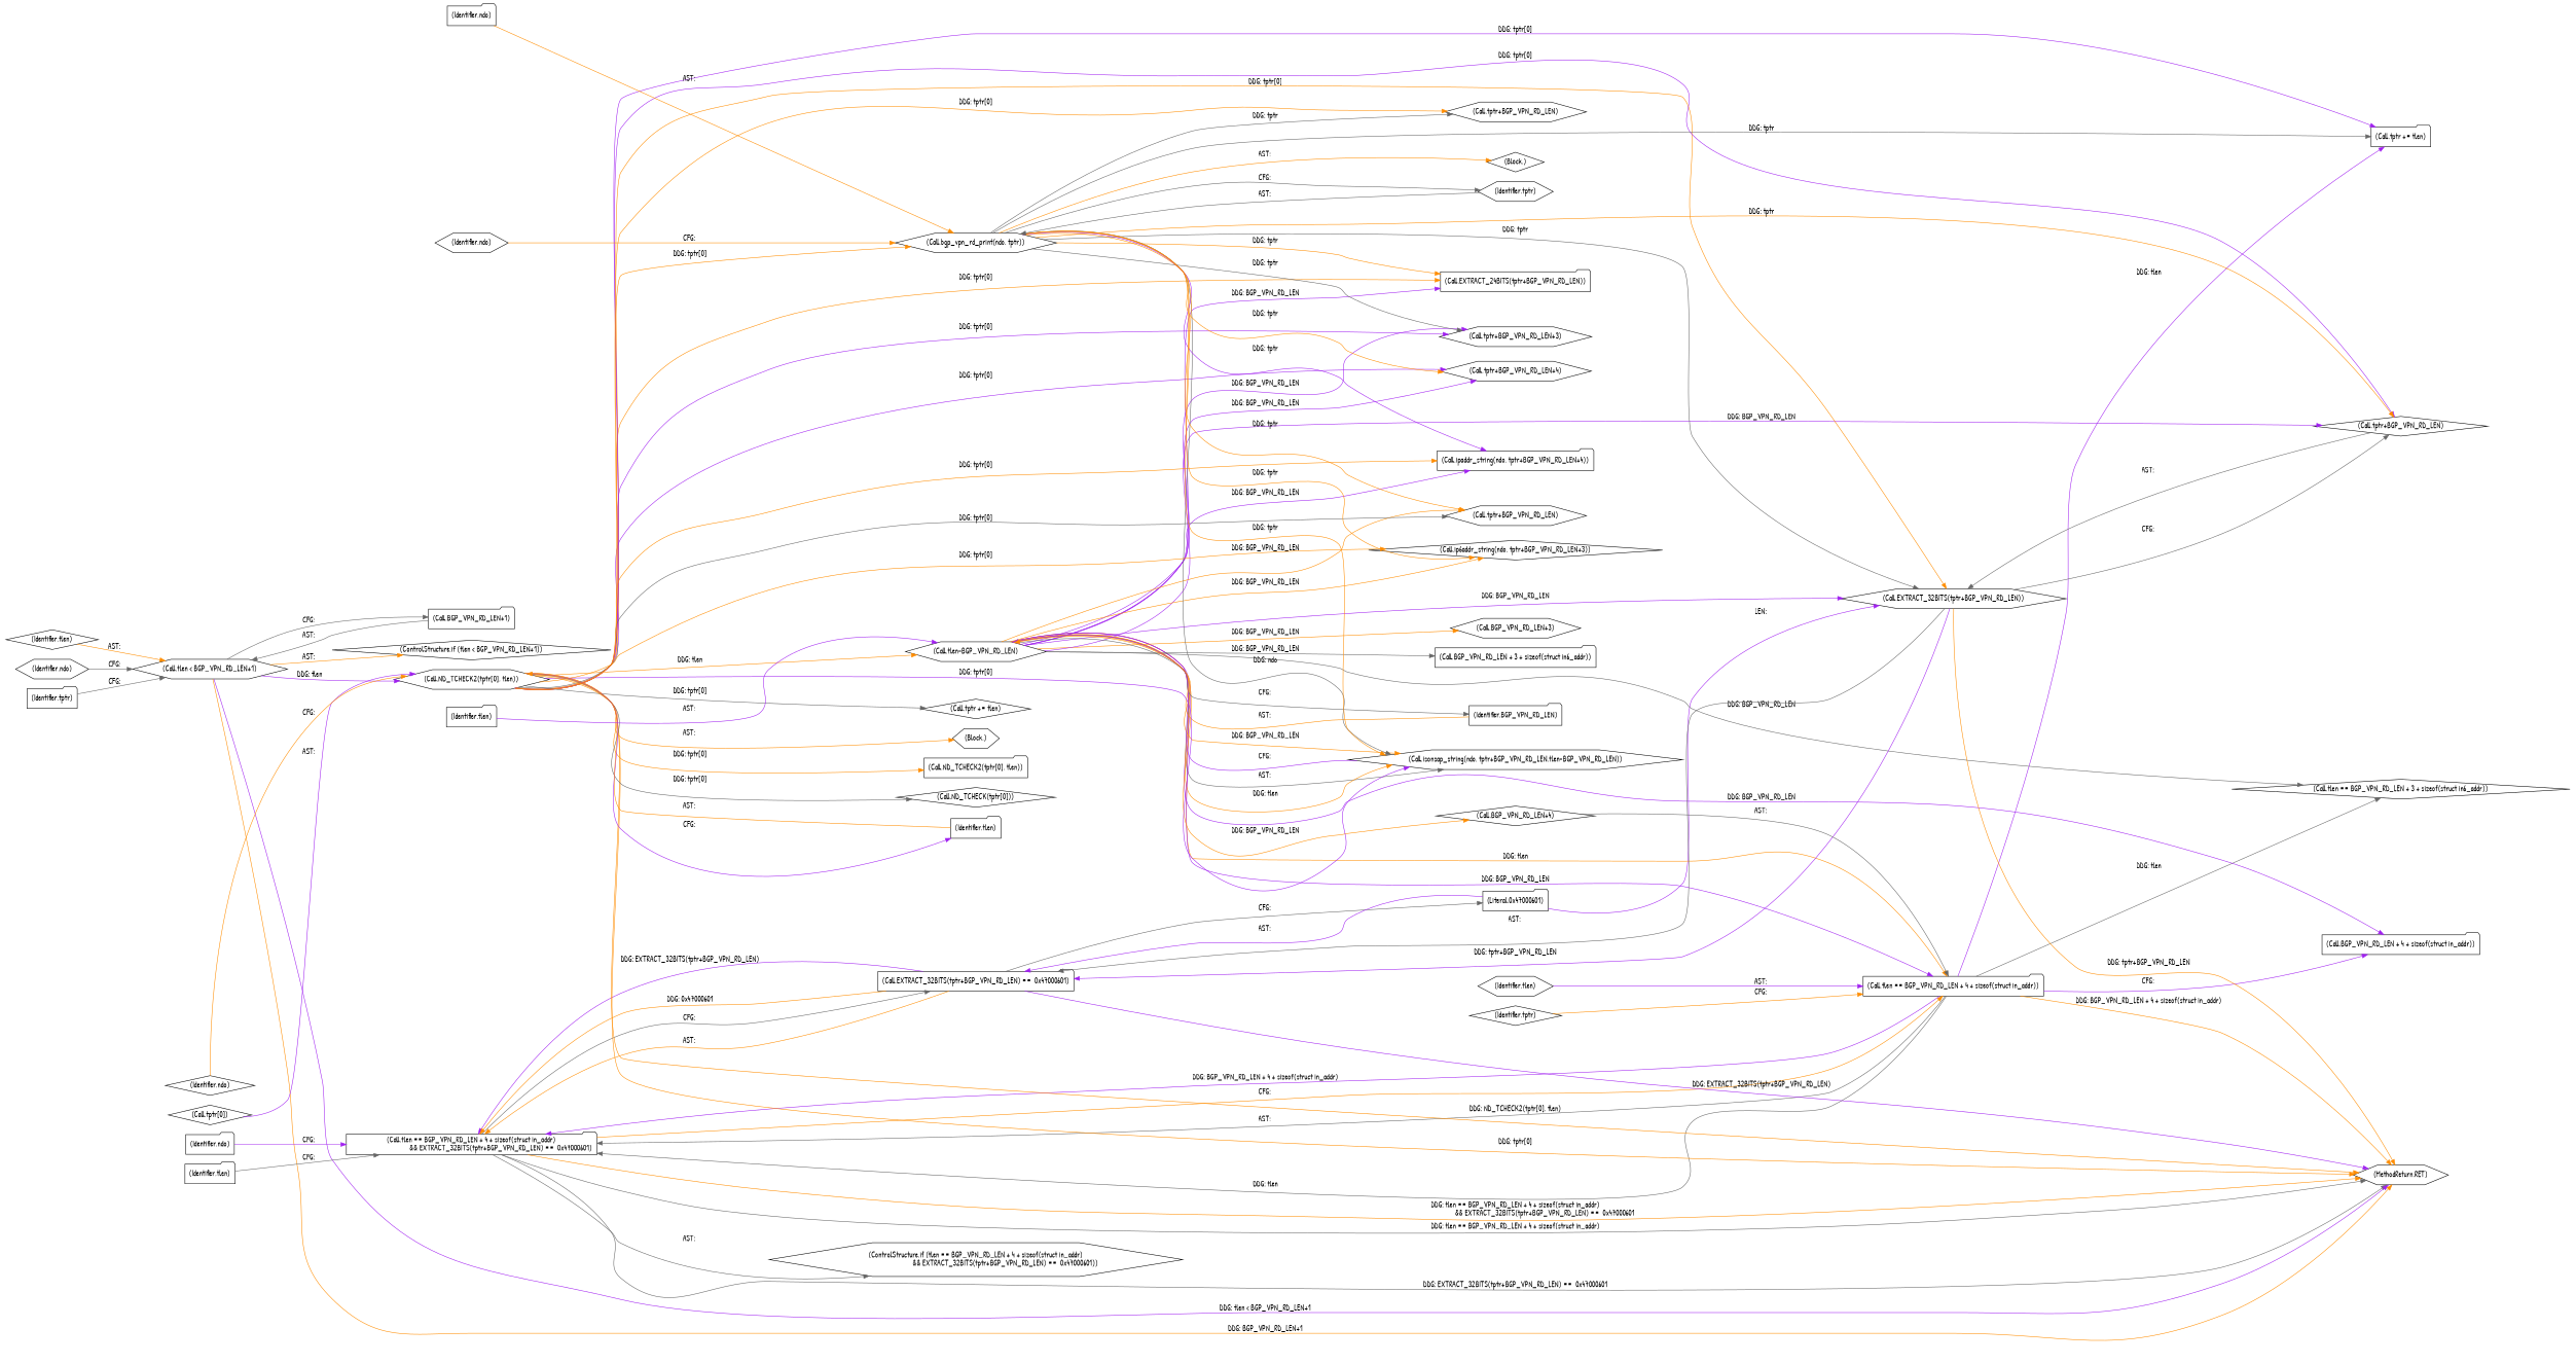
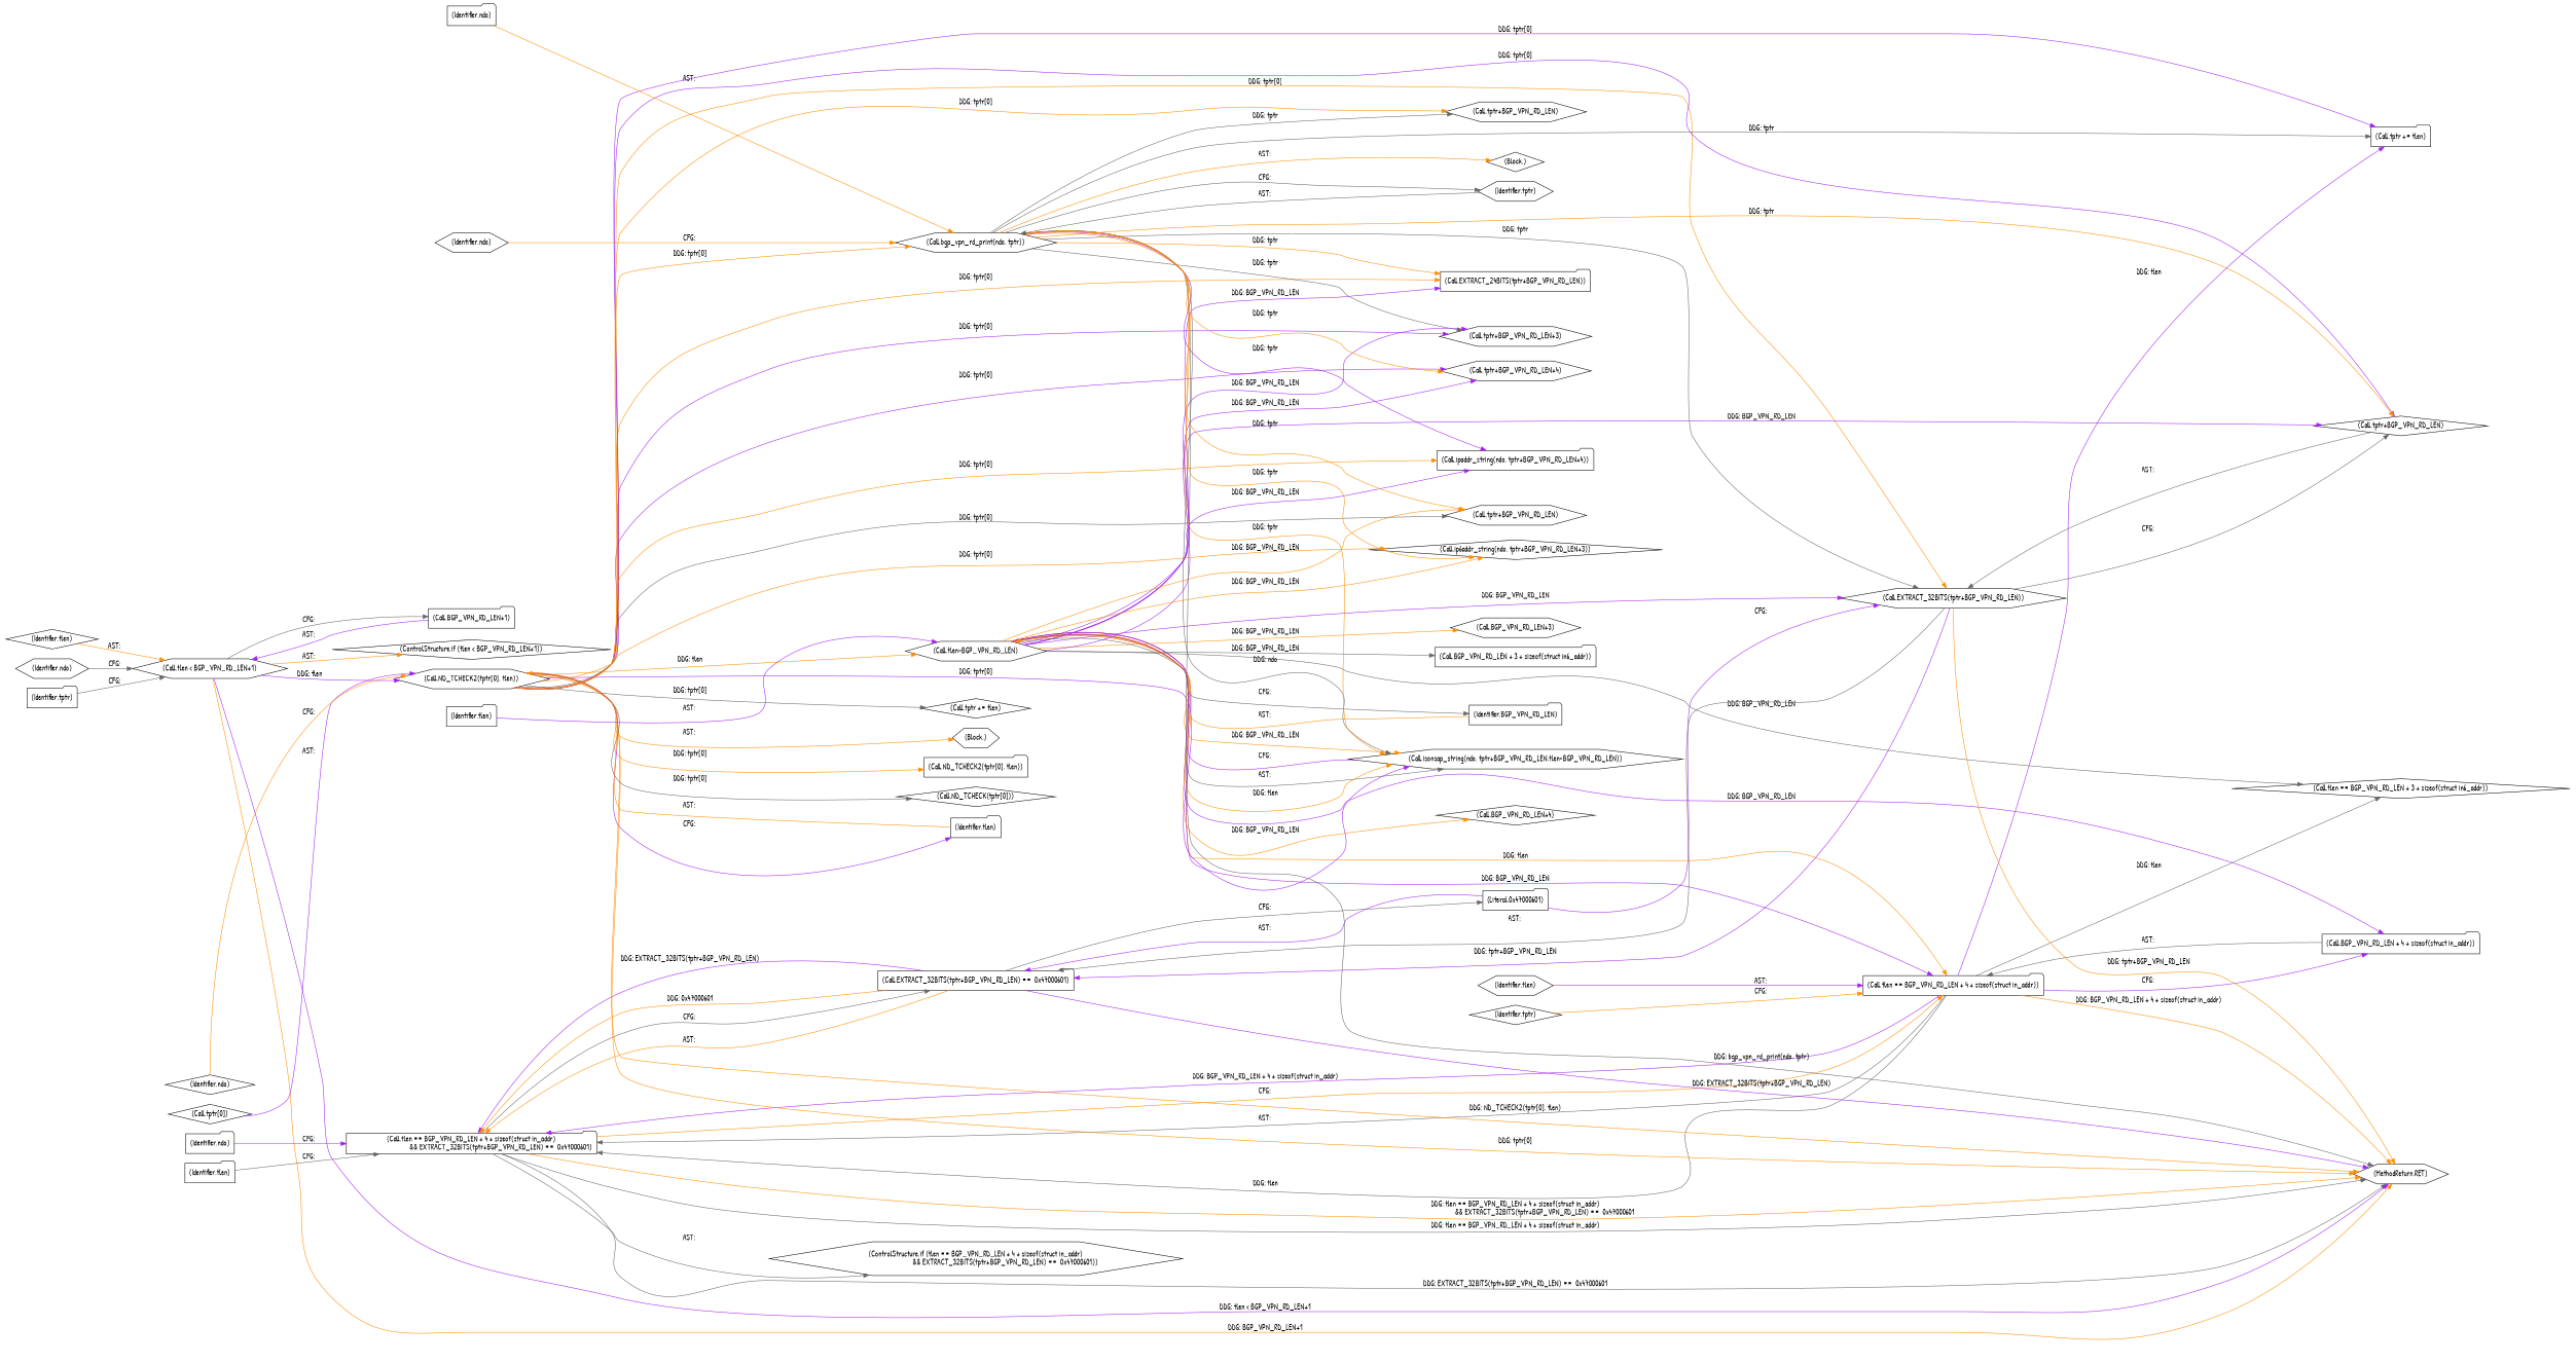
  digraph {
    fontname="Patrick Hand"
    rankdir=LR
    node [fontname="Patrick Hand" shape=folder]
    edge [color=darkorange fontname="Patrick Hand"]
    n1 [label="(Call,tlen == BGP_VPN_RD_LEN + 4 + sizeof(struct in_addr)\n                                    && EXTRACT_32BITS(tptr+BGP_VPN_RD_LEN) ==  0x47000601)"]
    n2 [label="(Call,tlen == BGP_VPN_RD_LEN + 4 + sizeof(struct in_addr))"]
    n3 [label="(Call,EXTRACT_32BITS(tptr+BGP_VPN_RD_LEN) ==  0x47000601)"]
    n4 [label="(ControlStructure,if (tlen == BGP_VPN_RD_LEN + 4 + sizeof(struct in_addr)\n                                    && EXTRACT_32BITS(tptr+BGP_VPN_RD_LEN) ==  0x47000601))" shape=hexagon]
    n5 [label="(MethodReturn,RET)" shape=hexagon]
    n6 [label="(Call,BGP_VPN_RD_LEN + 4 + sizeof(struct in_addr))"]
    n7 [label="(Call,tptr += tlen)"]
    n8 [label="(Call,tlen == BGP_VPN_RD_LEN + 3 + sizeof(struct in6_addr))" shape=diamond]
    n9 [label="(Literal,0x47000601)"]
    n10 [label="(Call,tlen-BGP_VPN_RD_LEN)" shape=hexagon]
    n11 [label="(Call,EXTRACT_32BITS(tptr+BGP_VPN_RD_LEN))" shape=hexagon]
    n12 [label="(Call,EXTRACT_24BITS(tptr+BGP_VPN_RD_LEN))"]
    n13 [label="(Call,BGP_VPN_RD_LEN+3)" shape=hexagon]
    n14 [label="(Call,BGP_VPN_RD_LEN + 3 + sizeof(struct in6_addr))"]
    n15 [label="(Call,isonsap_string(ndo, tptr+BGP_VPN_RD_LEN,tlen-BGP_VPN_RD_LEN))" shape=hexagon]
    n16 [label="(Call,tptr+BGP_VPN_RD_LEN+3)" shape=hexagon]
    n17 [label="(Call,tptr+BGP_VPN_RD_LEN+4)" shape=hexagon]
    n18 [label="(Call,tptr+BGP_VPN_RD_LEN)" shape=diamond]
    n19 [label="(Call,BGP_VPN_RD_LEN+4)" shape=diamond]
    n20 [label="(Call,ipaddr_string(ndo, tptr+BGP_VPN_RD_LEN+4))"]
    n21 [label="(Identifier,BGP_VPN_RD_LEN)"]
    n22 [label="(Call,tptr+BGP_VPN_RD_LEN)" shape=hexagon]
    n23 [label="(Call,ip6addr_string(ndo, tptr+BGP_VPN_RD_LEN+3))" shape=diamond]
    n24 [label="(Call,ND_TCHECK2(tptr[0], tlen))" shape=hexagon]
    n25 [label="(Call,bgp_vpn_rd_print(ndo, tptr))" shape=hexagon]
    n26 [label="(Call,tptr += tlen)" shape=diamond]
    n27 [label="(Block,)" shape=hexagon]
    n28 [label="(Call,ND_TCHECK2(tptr[0], tlen))"]
    n29 [label="(Call,ND_TCHECK(tptr[0]))" shape=diamond]
    n30 [label="(Identifier,tlen)"]
    n31 [label="(Call,tptr+BGP_VPN_RD_LEN)" shape=hexagon]
    n32 [label="(Block,)" shape=diamond]
    n33 [label="(Identifier,tptr)" shape=hexagon]
    n34 [label="(Call,tlen < BGP_VPN_RD_LEN+1)" shape=hexagon]
    n35 [label="(Call,BGP_VPN_RD_LEN+1)"]
    n36 [label="(ControlStructure,if (tlen < BGP_VPN_RD_LEN+1))" shape=diamond]
    n37 [label="(Identifier,tlen)" shape=diamond]
    n38 [label="(Identifier,tlen)" shape=hexagon]
    n39 [label="(Identifier,tptr)" shape=diamond]
    n40 [label="(Identifier,ndo)"]
    n41 [label="(Call,tptr[0])" shape=diamond]
    n42 [label="(Identifier,ndo)" shape=hexagon]
    n43 [label="(Identifier,ndo)"]
    n44 [label="(Identifier,ndo)" shape=hexagon]
    n45 [label="(Identifier,tptr)"]
    n46 [label="(Identifier,ndo)" shape=diamond]
    n47 [label="(Identifier,tlen)"]
    n48 [label="(Identifier,tlen)"]
    n1 -> n2 [label="CFG: "]
    n1 -> n3 [color=gray40 label="CFG: "]
    n1 -> n4 [color=gray40 label="AST: "]
    n1 -> n5 [color=gray40 label="DDG: EXTRACT_32BITS(tptr+BGP_VPN_RD_LEN) ==  0x47000601"]
    n1 -> n5 [label="DDG: tlen == BGP_VPN_RD_LEN + 4 + sizeof(struct in_addr)\n                                    && EXTRACT_32BITS(tptr+BGP_VPN_RD_LEN) ==  0x47000601"]
    n1 -> n5 [color=gray40 label="DDG: tlen == BGP_VPN_RD_LEN + 4 + sizeof(struct in_addr)"]
    n2 -> n1 [color=gray40 label="AST: "]
    n2 -> n1 [color=gray40 label="DDG: tlen"]
    n2 -> n1 [color=purple label="DDG: BGP_VPN_RD_LEN + 4 + sizeof(struct in_addr)"]
    n2 -> n5 [label="DDG: BGP_VPN_RD_LEN + 4 + sizeof(struct in_addr)"]
    n2 -> n6 [color=purple label="CFG: "]
    n2 -> n7 [color=purple label="DDG: tlen"]
    n2 -> n8 [color=gray40 label="DDG: tlen"]
    n3 -> n1 [label="AST: "]
    n3 -> n1 [color=purple label="DDG: EXTRACT_32BITS(tptr+BGP_VPN_RD_LEN)"]
    n3 -> n1 [label="DDG: 0x47000601"]
    n3 -> n5 [color=purple label="DDG: EXTRACT_32BITS(tptr+BGP_VPN_RD_LEN)"]
    n3 -> n9 [color=gray40 label="CFG: "]
-   n19 -> n2 [color=gray40 label="AST: "]
+   n6 -> n2 [color=gray40 label="AST: "]
    n9 -> n3 [color=purple label="AST: "]
-   n9 -> n11 [color=purple label="LEN: "]
+   n9 -> n11 [color=purple label="CFG: "]
    n10 -> n2 [label="DDG: tlen"]
    n10 -> n2 [color=purple label="DDG: BGP_VPN_RD_LEN"]
    n10 -> n6 [color=purple label="DDG: BGP_VPN_RD_LEN"]
    n10 -> n8 [color=gray40 label="DDG: BGP_VPN_RD_LEN"]
    n10 -> n11 [color=purple label="DDG: BGP_VPN_RD_LEN"]
    n10 -> n12 [color=purple label="DDG: BGP_VPN_RD_LEN"]
    n10 -> n13 [label="DDG: BGP_VPN_RD_LEN"]
    n10 -> n14 [color=gray40 label="DDG: BGP_VPN_RD_LEN"]
    n10 -> n15 [color=gray40 label="AST: "]
    n10 -> n15 [label="DDG: tlen"]
    n10 -> n15 [label="DDG: BGP_VPN_RD_LEN"]
    n10 -> n16 [color=purple label="DDG: BGP_VPN_RD_LEN"]
    n10 -> n17 [color=purple label="DDG: BGP_VPN_RD_LEN"]
    n10 -> n18 [color=purple label="DDG: BGP_VPN_RD_LEN"]
    n10 -> n19 [label="DDG: BGP_VPN_RD_LEN"]
    n10 -> n20 [color=purple label="DDG: BGP_VPN_RD_LEN"]
    n10 -> n21 [color=gray40 label="CFG: "]
    n10 -> n22 [label="DDG: BGP_VPN_RD_LEN"]
    n10 -> n23 [label="DDG: BGP_VPN_RD_LEN"]
    n11 -> n3 [color=gray40 label="AST: "]
    n11 -> n3 [color=purple label="DDG: tptr+BGP_VPN_RD_LEN"]
    n11 -> n5 [label="DDG: tptr+BGP_VPN_RD_LEN"]
    n11 -> n18 [color=gray40 label="CFG: "]
    n15 -> n10 [color=purple label="CFG: "]
    n18 -> n11 [color=gray40 label="AST: "]
    n21 -> n10 [label="AST: "]
    n24 -> n5 [label="DDG: ND_TCHECK2(tptr[0], tlen)"]
    n24 -> n5 [label="DDG: tptr[0]"]
    n24 -> n7 [color=purple label="DDG: tptr[0]"]
    n24 -> n10 [label="DDG: tlen"]
    n24 -> n11 [label="DDG: tptr[0]"]
    n24 -> n12 [label="DDG: tptr[0]"]
    n24 -> n15 [color=purple label="DDG: tptr[0]"]
    n24 -> n16 [color=purple label="DDG: tptr[0]"]
    n24 -> n17 [color=purple label="DDG: tptr[0]"]
    n24 -> n18 [color=purple label="DDG: tptr[0]"]
    n24 -> n20 [label="DDG: tptr[0]"]
    n24 -> n22 [color=gray40 label="DDG: tptr[0]"]
    n24 -> n23 [label="DDG: tptr[0]"]
    n24 -> n25 [label="DDG: tptr[0]"]
    n24 -> n26 [color=gray40 label="DDG: tptr[0]"]
    n24 -> n27 [label="AST: "]
    n24 -> n28 [label="DDG: tptr[0]"]
    n24 -> n29 [color=gray40 label="DDG: tptr[0]"]
    n24 -> n30 [color=purple label="CFG: "]
    n24 -> n31 [label="DDG: tptr[0]"]
+   n25 -> n5 [color=gray40 label="DDG: bgp_vpn_rd_print(ndo, tptr)"]
    n25 -> n7 [color=gray40 label="DDG: tptr"]
    n25 -> n11 [color=gray40 label="DDG: tptr"]
    n25 -> n12 [label="DDG: tptr"]
    n25 -> n15 [color=gray40 label="DDG: ndo"]
    n25 -> n15 [label="DDG: tptr"]
    n25 -> n16 [color=gray40 label="DDG: tptr"]
    n25 -> n17 [label="DDG: tptr"]
    n25 -> n18 [label="DDG: tptr"]
    n25 -> n20 [color=purple label="DDG: tptr"]
    n25 -> n22 [label="DDG: tptr"]
    n25 -> n23 [label="DDG: tptr"]
    n25 -> n31 [color=gray40 label="DDG: tptr"]
    n25 -> n32 [label="AST: "]
    n25 -> n33 [color=gray40 label="CFG: "]
    n30 -> n24 [label="AST: "]
    n33 -> n25 [color=gray40 label="AST: "]
    n34 -> n5 [color=purple label="DDG: tlen < BGP_VPN_RD_LEN+1"]
    n34 -> n5 [label="DDG: BGP_VPN_RD_LEN+1"]
    n34 -> n24 [color=purple label="DDG: tlen"]
    n34 -> n35 [color=gray40 label="CFG: "]
    n34 -> n36 [label="AST: "]
-   n35 -> n34 [color=gray40 label="AST: "]
+   n35 -> n34 [color=purple label="AST: "]
    n37 -> n34 [label="AST: "]
    n38 -> n2 [color=purple label="AST: "]
    n39 -> n2 [label="CFG: "]
    n40 -> n1 [color=purple label="CFG: "]
    n41 -> n24 [color=purple label="AST: "]
    n42 -> n34 [color=gray40 label="CFG: "]
    n43 -> n25 [label="AST: "]
    n44 -> n25 [label="CFG: "]
    n45 -> n34 [color=gray40 label="CFG: "]
    n46 -> n24 [label="CFG: "]
    n47 -> n10 [color=purple label="AST: "]
    n48 -> n1 [color=gray40 label="CFG: "]
  }
